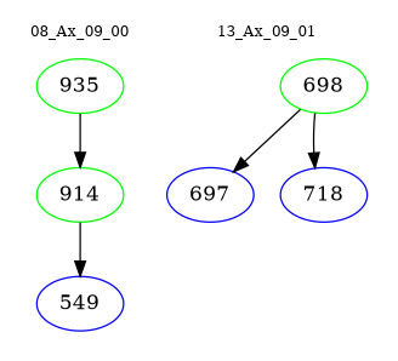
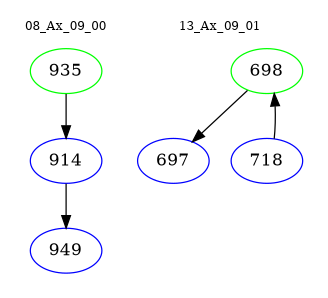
  digraph {
    node [color=blue]
    edge [color=black]
    n1 [color=green label=935]
-   n2 [color=green label=914]
-   n3 [label=549]
+   n2 [label=914]
+   n3 [label=949]
    n4 [color=green label=698]
    n5 [label=697]
    n6 [label=718]
    subgraph cluster_1 {
      color=white
      fontsize=10
      label="08_Ax_09_00"
      n1
      n2
      n3
    }
    subgraph cluster_2 {
      color=white
      fontsize=10
      label="13_Ax_09_01"
      n4
      n5
      n6
    }
    n1 -> n2
    n2 -> n3
    n4 -> n5
-   n4 -> n6
+   n6 -> n4
  }
